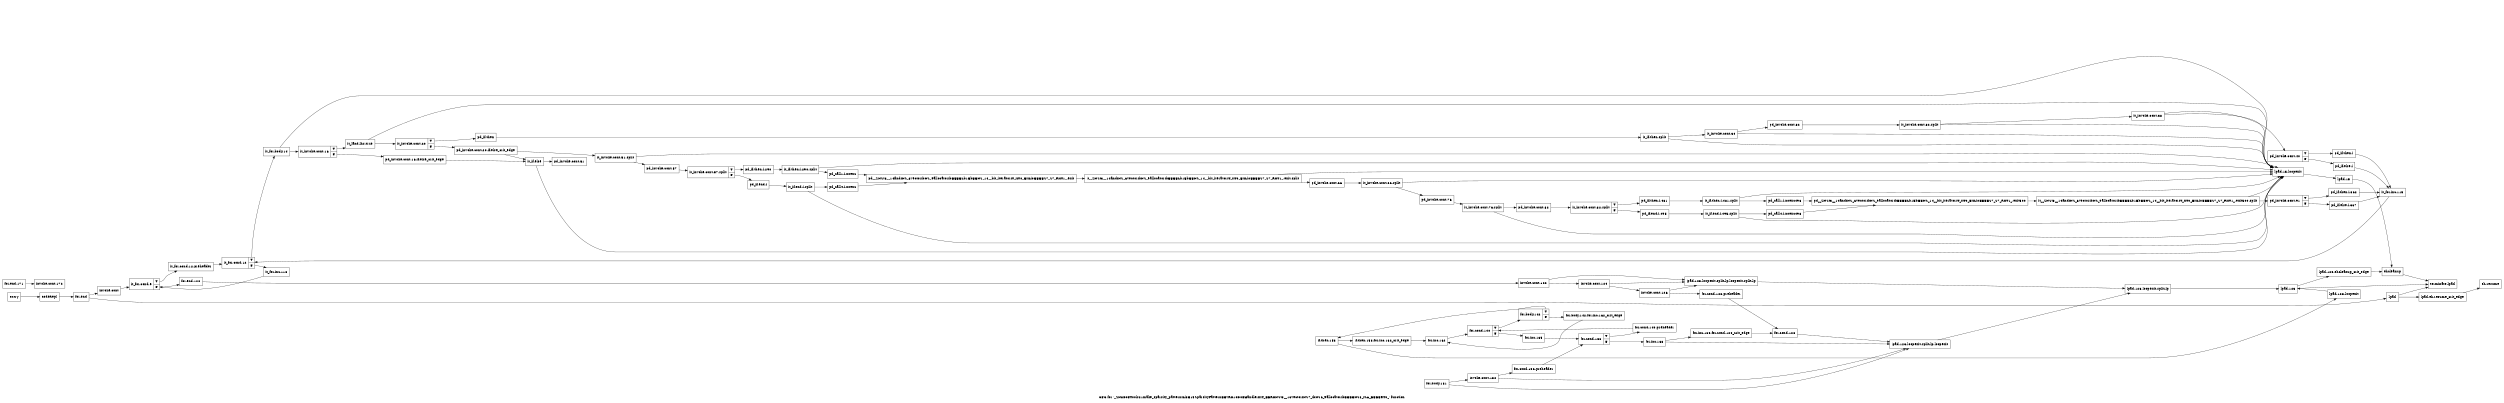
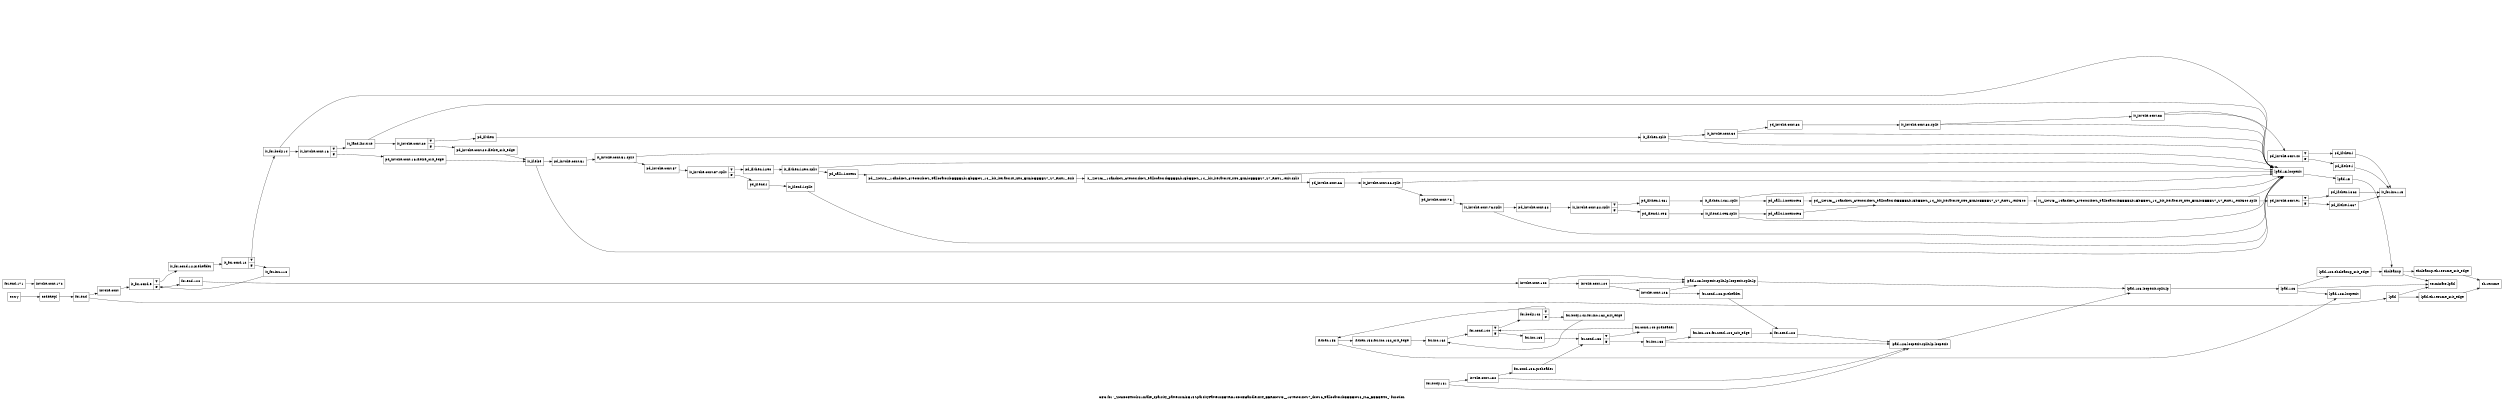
  digraph {
    label="CFG for '_ZN8DoFTools21make_sparsity_patternILi3E15SparsityPatternEEvRK10DoFHandlerIXT_EERKNSt3__16vectorINS7_IbNS6_9allocatorIbEEEENS8_ISA_EEEERT0_' function"
    rankdir=LR
    node [shape=record]
    n1 [label="{entry}"]
    n2 [label="{codeRepl}"]
    n3 [label="{for.end}"]
    n4 [label="{invoke.cont}"]
    n5 [label="{lpad}"]
    n6 [label="{it_for.cond.9|{<s0>T|<s1>F}}"]
    n7 [label="{lpad.eh.resume_crit_edge}"]
    n8 [label="{terminate.lpad}"]
    n9 [label="{it_for.cond.12.preheader}"]
    n10 [label="{for.end.120}"]
    n11 [label="{eh.resume}"]
    n12 [label="{it_for.cond.12|{<s0>T|<s1>F}}"]
    n13 [label="{invoke.cont.122}"]
    n14 [label="{it_for.body.14}"]
    n15 [label="{it_for.inc.118}"]
    n16 [label="{invoke.cont.124}"]
    n17 [label="{lpad.123.loopexit.split-lp.loopexit.split-lp}"]
    n18 [label="{it_invoke.cont.16|{<s0>T|<s1>F}}"]
    n19 [label="{lpad.15.loopexit}"]
    n20 [label="{it_land.lhs.true}"]
    n21 [label="{pd_invoke.cont.16.if.else_crit_edge}"]
    n22 [label="{lpad.15}"]
    n23 [label="{it_invoke.cont.20|{<s0>T|<s1>F}}"]
    n24 [label="{it_if.else}"]
    n25 [label="{ehcleanup}"]
    n26 [label="{pd_if.then}"]
    n27 [label="{pd_invoke.cont.20.if.else_crit_edge}"]
    n28 [label="{pd_invoke.cont.51}"]
    n29 [label="{it_invoke.cont.51.split}"]
    n30 [label="{it_if.then.split}"]
    n31 [label="{it_invoke.cont.30}"]
    n32 [label="{pd_invoke.cont.32}"]
    n33 [label="{it_invoke.cont.32.split}"]
    n34 [label="{it_invoke.cont.38}"]
    n35 [label="{pd_invoke.cont.40|{<s0>T|<s1>F}}"]
    n36 [label="{pd_if.then.i}"]
    n37 [label="{pd_if.else.i}"]
    n38 [label="{it_for.inc.115}"]
+   n39 [label="{ehcleanup.eh.resume_crit_edge}"]
    n40 [label="{pd_invoke.cont.57}"]
    n41 [label="{it_invoke.cont.57.split|{<s0>T|<s1>F}}"]
    n42 [label="{pd_if.then.i.290}"]
    n43 [label="{pd_if.end.i}"]
    n44 [label="{it_if.then.i.290.split}"]
    n45 [label="{it_if.end.i.split}"]
    n46 [label="{pd_call1.i.noexc}"]
-   n47 [label="{pd_call4.i.noexc}"]
    n48 [label="{pd__ZNSt3__14findINS_6vectorIbNS_9allocatorIbEEEELb1EbEENS_14__bit_iteratorIT_XT0_EXLi0EEEES7_S7_RKT1_.exit}"]
    n49 [label="{it__ZNSt3__14findINS_6vectorIbNS_9allocatorIbEEEELb1EbEENS_14__bit_iteratorIT_XT0_EXLi0EEEES7_S7_RKT1_.exit.split}"]
    n50 [label="{pd_invoke.cont.66}"]
    n51 [label="{it_invoke.cont.66.split}"]
    n52 [label="{pd_invoke.cont.76}"]
    n53 [label="{it_invoke.cont.76.split}"]
    n54 [label="{pd_invoke.cont.82}"]
    n55 [label="{it_invoke.cont.82.split|{<s0>T|<s1>F}}"]
    n56 [label="{pd_if.then.i.481}"]
    n57 [label="{pd_if.end.i.495}"]
    n58 [label="{it_if.then.i.481.split}"]
    n59 [label="{it_if.end.i.495.split}"]
    n60 [label="{pd_call1.i.noexc496}"]
    n61 [label="{pd_call4.i.noexc498}"]
    n62 [label="{pd__ZNSt3__14findINS_6vectorIbNS_9allocatorIbEEEELb1EbEENS_14__bit_iteratorIT_XT0_EXLi0EEEES7_S7_RKT1_.exit500}"]
    n63 [label="{it__ZNSt3__14findINS_6vectorIbNS_9allocatorIbEEEELb1EbEENS_14__bit_iteratorIT_XT0_EXLi0EEEES7_S7_RKT1_.exit500.split}"]
    n64 [label="{pd_invoke.cont.91|{<s0>T|<s1>F}}"]
    n65 [label="{pd_if.then.i.362}"]
    n66 [label="{pd_if.else.i.367}"]
    n67 [label="{invoke.cont.126}"]
    n68 [label="{lpad.123.loopexit.split-lp}"]
    n69 [label="{for.cond.128.preheader}"]
    n70 [label="{lpad.123}"]
    n71 [label="{for.cond.128}"]
    n72 [label="{lpad.123.loopexit.split-lp.loopexit}"]
    n73 [label="{for.body.131}"]
    n74 [label="{invoke.cont.132}"]
    n75 [label="{for.end.171}"]
    n76 [label="{invoke.cont.172}"]
    n77 [label="{for.cond.136.preheader}"]
    n78 [label="{for.cond.136|{<s0>T|<s1>F}}"]
    n79 [label="{for.cond.140.preheader}"]
    n80 [label="{for.inc.168}"]
    n81 [label="{for.cond.140|{<s0>T|<s1>F}}"]
    n82 [label="{for.inc.168.for.cond.128_crit_edge}"]
    n83 [label="{for.body.142|{<s0>T|<s1>F}}"]
    n84 [label="{for.inc.165}"]
    n85 [label="{if.then.153}"]
    n86 [label="{for.body.142.for.inc.162_crit_edge}"]
    n87 [label="{if.then.153.for.inc.162_crit_edge}"]
    n88 [label="{lpad.123.loopexit}"]
    n89 [label="{for.inc.162}"]
    n90 [label="{lpad.123.ehcleanup_crit_edge}"]
    n1 -> n2
    n2 -> n3
    n3 -> n4
    n3 -> n5
    n4 -> n6
    n5 -> n7
    n5 -> n8
    n6 -> n9 [tailport=s0]
    n6 -> n10 [tailport=s1]
    n7 -> n11
    n9 -> n12
    n10 -> n13
    n12 -> n14 [tailport=s0]
    n12 -> n15 [tailport=s1]
    n13 -> n16
    n13 -> n17
    n14 -> n18
    n14 -> n19
    n15 -> n6
    n16 -> n17
    n16 -> n67
    n17 -> n68
    n18 -> n20 [tailport=s0]
    n18 -> n21 [tailport=s1]
    n19 -> n22
    n20 -> n19
    n20 -> n23
    n21 -> n24
    n22 -> n25
    n23 -> n26 [tailport=s0]
    n23 -> n27 [tailport=s1]
    n24 -> n19
    n24 -> n28
    n25 -> n8
+   n25 -> n39
    n26 -> n30
    n27 -> n24
-   n27 -> n29
+   n28 -> n29
    n29 -> n19
    n29 -> n40
    n30 -> n19
    n30 -> n31
    n31 -> n19
    n31 -> n32
    n32 -> n33
    n33 -> n19
    n33 -> n34
    n34 -> n19
    n34 -> n35
    n35 -> n36 [tailport=s0]
    n35 -> n37 [tailport=s1]
    n36 -> n38
    n37 -> n38
-   n38 -> n12
+   n39 -> n11
    n40 -> n41
    n41 -> n42 [tailport=s0]
    n41 -> n43 [tailport=s1]
    n42 -> n44
    n43 -> n45
    n44 -> n19
    n44 -> n46
    n45 -> n19
-   n45 -> n47
    n46 -> n48
-   n47 -> n48
    n48 -> n49
    n49 -> n19
    n49 -> n50
    n50 -> n51
    n51 -> n19
    n51 -> n52
    n52 -> n53
    n53 -> n19
    n53 -> n54
    n54 -> n55
    n55 -> n56 [tailport=s0]
    n55 -> n57 [tailport=s1]
    n56 -> n58
    n57 -> n59
    n58 -> n19
    n58 -> n60
    n59 -> n19
    n59 -> n61
    n60 -> n62
    n61 -> n62
    n62 -> n63
    n63 -> n19
    n63 -> n64
    n64 -> n65 [tailport=s0]
    n64 -> n66 [tailport=s1]
    n65 -> n38
    n66 -> n38
    n67 -> n17
    n67 -> n69
    n68 -> n70
    n69 -> n71
    n70 -> n8
    n70 -> n90
    n71 -> n72
    n72 -> n68
    n73 -> n72
    n73 -> n74
    n74 -> n72
    n74 -> n77
    n75 -> n76
    n77 -> n78
    n78 -> n79 [tailport=s0]
    n78 -> n80 [tailport=s1]
    n79 -> n81
    n80 -> n72
    n80 -> n82
    n81 -> n83 [tailport=s0]
    n81 -> n84 [tailport=s1]
    n82 -> n71
    n83 -> n85 [tailport=s0]
    n83 -> n86 [tailport=s1]
    n84 -> n78
    n85 -> n87
    n85 -> n88
    n86 -> n89
    n87 -> n89
-   n88 -> n70
+   n70 -> n88
    n89 -> n81
    n90 -> n25
  }
